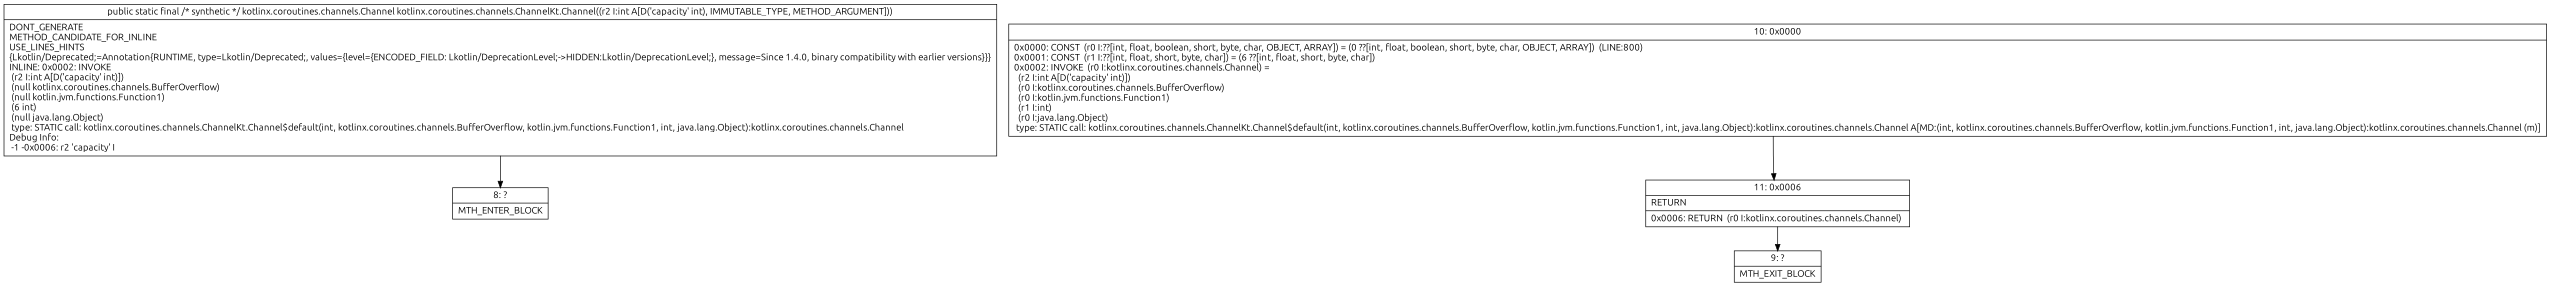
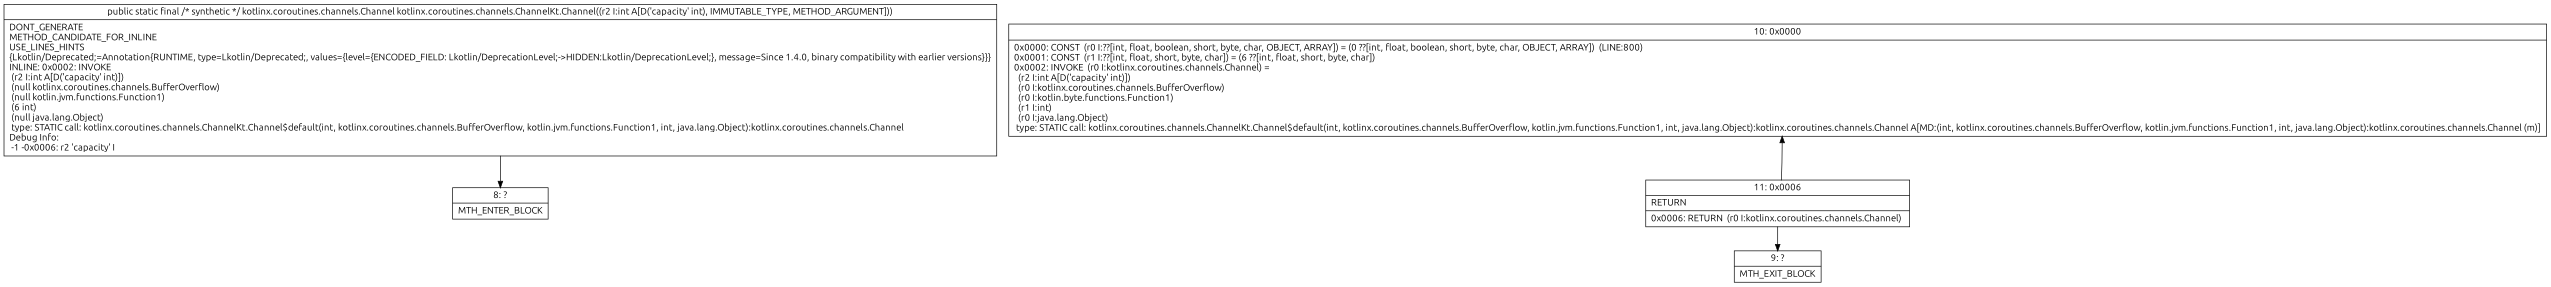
  digraph {
    fontname=Ubuntu
    node [fontname=Ubuntu shape=record]
    edge [fontname=Ubuntu]
    n1 [label="{8\:\ ?|MTH_ENTER_BLOCK\l}"]
-   n2 [label="{10\:\ 0x0000|0x0000: CONST  (r0 I:??[int, float, boolean, short, byte, char, OBJECT, ARRAY]) = (0 ??[int, float, boolean, short, byte, char, OBJECT, ARRAY])  (LINE:800)\l0x0001: CONST  (r1 I:??[int, float, short, byte, char]) = (6 ??[int, float, short, byte, char]) \l0x0002: INVOKE  (r0 I:kotlinx.coroutines.channels.Channel) = \l  (r2 I:int A[D('capacity' int)])\l  (r0 I:kotlinx.coroutines.channels.BufferOverflow)\l  (r0 I:kotlin.jvm.functions.Function1)\l  (r1 I:int)\l  (r0 I:java.lang.Object)\l type: STATIC call: kotlinx.coroutines.channels.ChannelKt.Channel$default(int, kotlinx.coroutines.channels.BufferOverflow, kotlin.jvm.functions.Function1, int, java.lang.Object):kotlinx.coroutines.channels.Channel A[MD:(int, kotlinx.coroutines.channels.BufferOverflow, kotlin.jvm.functions.Function1, int, java.lang.Object):kotlinx.coroutines.channels.Channel (m)]\l}"]
+   n2 [label="{10\:\ 0x0000|0x0000: CONST  (r0 I:??[int, float, boolean, short, byte, char, OBJECT, ARRAY]) = (0 ??[int, float, boolean, short, byte, char, OBJECT, ARRAY])  (LINE:800)\l0x0001: CONST  (r1 I:??[int, float, short, byte, char]) = (6 ??[int, float, short, byte, char]) \l0x0002: INVOKE  (r0 I:kotlinx.coroutines.channels.Channel) = \l  (r2 I:int A[D('capacity' int)])\l  (r0 I:kotlinx.coroutines.channels.BufferOverflow)\l  (r0 I:kotlin.byte.functions.Function1)\l  (r1 I:int)\l  (r0 I:java.lang.Object)\l type: STATIC call: kotlinx.coroutines.channels.ChannelKt.Channel$default(int, kotlinx.coroutines.channels.BufferOverflow, kotlin.jvm.functions.Function1, int, java.lang.Object):kotlinx.coroutines.channels.Channel A[MD:(int, kotlinx.coroutines.channels.BufferOverflow, kotlin.jvm.functions.Function1, int, java.lang.Object):kotlinx.coroutines.channels.Channel (m)]\l}"]
    n3 [label="{11\:\ 0x0006|RETURN\l|0x0006: RETURN  (r0 I:kotlinx.coroutines.channels.Channel) \l}"]
    n4 [label="{9\:\ ?|MTH_EXIT_BLOCK\l}"]
    n5 [label="{public static final \/* synthetic *\/ kotlinx.coroutines.channels.Channel kotlinx.coroutines.channels.ChannelKt.Channel((r2 I:int A[D('capacity' int), IMMUTABLE_TYPE, METHOD_ARGUMENT]))  | DONT_GENERATE\lMETHOD_CANDIDATE_FOR_INLINE\lUSE_LINES_HINTS\l\{Lkotlin\/Deprecated;=Annotation\{RUNTIME, type=Lkotlin\/Deprecated;, values=\{level=\{ENCODED_FIELD: Lkotlin\/DeprecationLevel;\-\>HIDDEN:Lkotlin\/DeprecationLevel;\}, message=Since 1.4.0, binary compatibility with earlier versions\}\}\}\lINLINE: 0x0002: INVOKE  \l  (r2 I:int A[D('capacity' int)])\l  (null kotlinx.coroutines.channels.BufferOverflow)\l  (null kotlin.jvm.functions.Function1)\l  (6 int)\l  (null java.lang.Object)\l type: STATIC call: kotlinx.coroutines.channels.ChannelKt.Channel$default(int, kotlinx.coroutines.channels.BufferOverflow, kotlin.jvm.functions.Function1, int, java.lang.Object):kotlinx.coroutines.channels.Channel\lDebug Info:\l  \-1 \-0x0006: r2 'capacity' I\l}"]
-   n2 -> n3
+   n3 -> n2
    n3 -> n4
    n5 -> n1
  }
